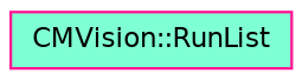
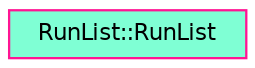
  digraph {
    rankdir=LR
-   n1 [color=deeppink fillcolor=aquamarine fontname=Helvetica fontsize=10 height=0.2 label="CMVision::RunList" shape=record style=filled width=0.4]
+   n1 [color=deeppink fillcolor=aquamarine fontname=Helvetica fontsize=10 height=0.2 label="RunList::RunList" shape=record style=filled width=0.4]
  }
